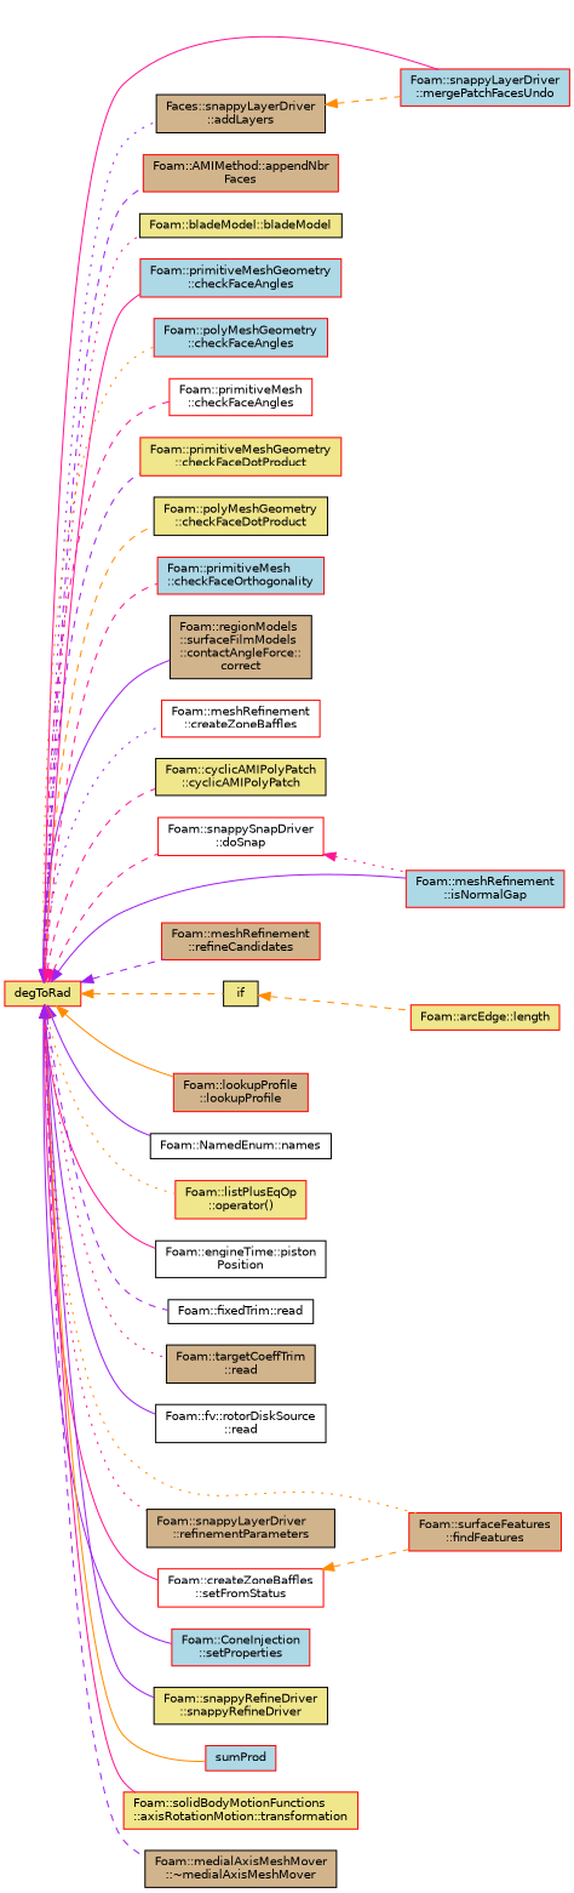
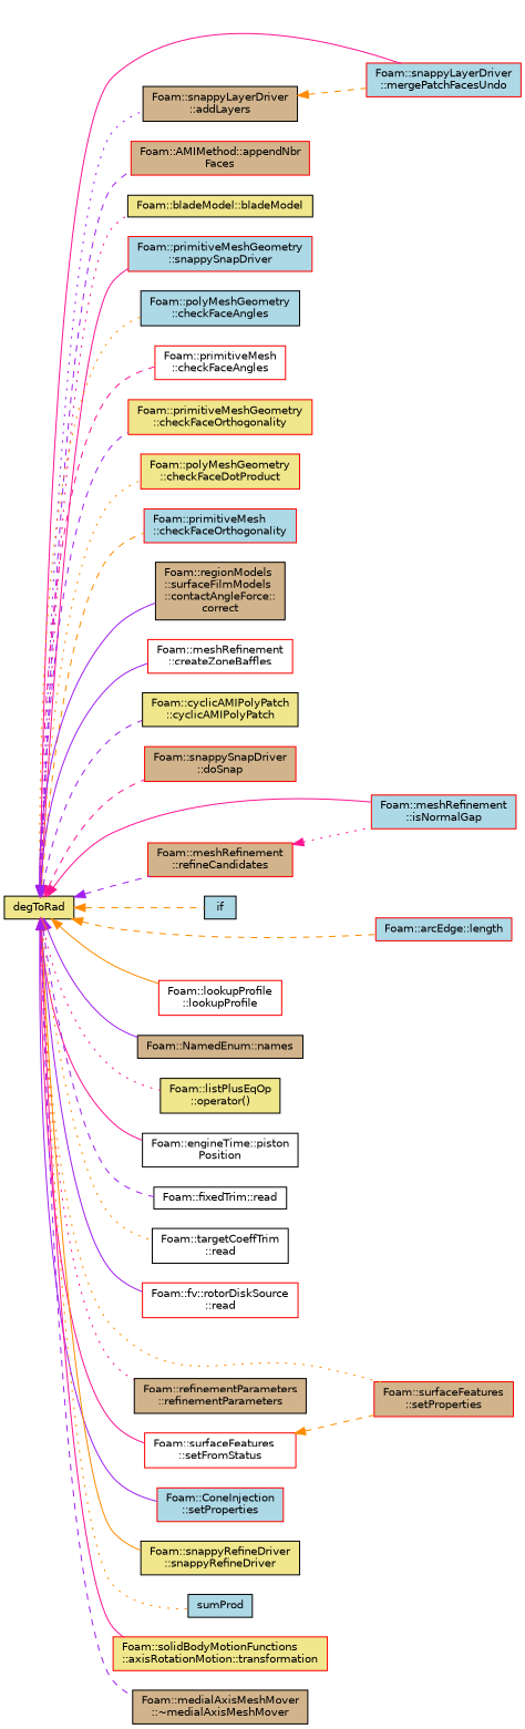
  digraph {
    rankdir=LR
    node [color=red fillcolor=khaki fontname=Helvetica fontsize=10 shape=record style=filled]
    edge [color=purple dir=back fontname=Helvetica fontsize=10 labelfontname=Helvetica labelfontsize=10 style=dashed]
-   n1 [fontcolor=black height=0.2 label=degToRad width=0.4]
-   n2 [color=black fillcolor=tan height=0.2 label="Faces::snappyLayerDriver\l::addLayers" width=0.4]
+   n1 [color=black fontcolor=black height=0.2 label=degToRad width=0.4]
+   n2 [color=black fillcolor=tan height=0.2 label="Foam::snappyLayerDriver\l::addLayers" width=0.4]
    n3 [fillcolor=lightblue height=0.2 label="Foam::snappyLayerDriver\l::mergePatchFacesUndo" width=0.4]
    n4 [fillcolor=tan height=0.2 label="Foam::AMIMethod::appendNbr\lFaces" width=0.4]
    n5 [color=black height=0.2 label="Foam::bladeModel::bladeModel" width=0.4]
-   n6 [fillcolor=lightblue height=0.2 label="Foam::primitiveMeshGeometry\l::checkFaceAngles" width=0.4]
-   n7 [fillcolor=lightblue height=0.2 label="Foam::polyMeshGeometry\l::checkFaceAngles" width=0.4]
+   n6 [fillcolor=lightblue height=0.2 label="Foam::primitiveMeshGeometry\l::snappySnapDriver" width=0.4]
+   n7 [color=black fillcolor=lightblue height=0.2 label="Foam::polyMeshGeometry\l::checkFaceAngles" width=0.4]
    n8 [fillcolor=white height=0.2 label="Foam::primitiveMesh\l::checkFaceAngles" width=0.4]
-   n9 [height=0.2 label="Foam::primitiveMeshGeometry\l::checkFaceDotProduct" width=0.4]
-   n10 [color=black height=0.2 label="Foam::polyMeshGeometry\l::checkFaceDotProduct" width=0.4]
+   n9 [height=0.2 label="Foam::primitiveMeshGeometry\l::checkFaceOrthogonality" width=0.4]
+   n10 [height=0.2 label="Foam::polyMeshGeometry\l::checkFaceDotProduct" width=0.4]
    n11 [fillcolor=lightblue height=0.2 label="Foam::primitiveMesh\l::checkFaceOrthogonality" width=0.4]
    n12 [color=black fillcolor=tan height=0.2 label="Foam::regionModels\l::surfaceFilmModels\l::contactAngleForce::\lcorrect" width=0.4]
    n13 [fillcolor=white height=0.2 label="Foam::meshRefinement\l::createZoneBaffles" width=0.4]
    n14 [color=black height=0.2 label="Foam::cyclicAMIPolyPatch\l::cyclicAMIPolyPatch" width=0.4]
-   n15 [fillcolor=white height=0.2 label="Foam::snappySnapDriver\l::doSnap" width=0.4]
-   n16 [fillcolor=tan height=0.2 label="Foam::surfaceFeatures\l::findFeatures" width=0.4]
-   n17 [color=black height=0.2 label=if width=0.4]
+   n15 [fillcolor=tan height=0.2 label="Foam::snappySnapDriver\l::doSnap" width=0.4]
+   n16 [fillcolor=tan height=0.2 label="Foam::surfaceFeatures\l::setProperties" width=0.4]
+   n17 [color=black fillcolor=lightblue height=0.2 label=if width=0.4]
    n18 [fillcolor=lightblue height=0.2 label="Foam::meshRefinement\l::isNormalGap" width=0.4]
-   n19 [height=0.2 label="Foam::arcEdge::length" width=0.4]
-   n20 [fillcolor=tan height=0.2 label="Foam::lookupProfile\l::lookupProfile" width=0.4]
-   n21 [color=black fillcolor=white height=0.2 label="Foam::NamedEnum::names" width=0.4]
-   n22 [height=0.2 label="Foam::listPlusEqOp\l::operator()" width=0.4]
+   n19 [fillcolor=lightblue height=0.2 label="Foam::arcEdge::length" width=0.4]
+   n20 [fillcolor=white height=0.2 label="Foam::lookupProfile\l::lookupProfile" width=0.4]
+   n21 [color=black fillcolor=tan height=0.2 label="Foam::NamedEnum::names" width=0.4]
+   n22 [color=black height=0.2 label="Foam::listPlusEqOp\l::operator()" width=0.4]
    n23 [color=black fillcolor=white height=0.2 label="Foam::engineTime::piston\lPosition" width=0.4]
    n24 [color=black fillcolor=white height=0.2 label="Foam::fixedTrim::read" width=0.4]
-   n25 [color=black fillcolor=tan height=0.2 label="Foam::targetCoeffTrim\l::read" width=0.4]
-   n26 [color=black fillcolor=white height=0.2 label="Foam::fv::rotorDiskSource\l::read" width=0.4]
+   n25 [color=black fillcolor=white height=0.2 label="Foam::targetCoeffTrim\l::read" width=0.4]
+   n26 [fillcolor=white height=0.2 label="Foam::fv::rotorDiskSource\l::read" width=0.4]
    n27 [fillcolor=tan height=0.2 label="Foam::meshRefinement\l::refineCandidates" width=0.4]
-   n28 [color=black fillcolor=tan height=0.2 label="Foam::snappyLayerDriver\l::refinementParameters" width=0.4]
-   n29 [fillcolor=white height=0.2 label="Foam::createZoneBaffles\l::setFromStatus" width=0.4]
+   n28 [color=black fillcolor=tan height=0.2 label="Foam::refinementParameters\l::refinementParameters" width=0.4]
+   n29 [fillcolor=white height=0.2 label="Foam::surfaceFeatures\l::setFromStatus" width=0.4]
    n30 [fillcolor=lightblue height=0.2 label="Foam::ConeInjection\l::setProperties" width=0.4]
    n31 [color=black height=0.2 label="Foam::snappyRefineDriver\l::snappyRefineDriver" width=0.4]
-   n32 [fillcolor=lightblue height=0.2 label=sumProd width=0.4]
+   n32 [color=black fillcolor=lightblue height=0.2 label=sumProd width=0.4]
    n33 [height=0.2 label="Foam::solidBodyMotionFunctions\l::axisRotationMotion::transformation" width=0.4]
    n34 [color=black fillcolor=tan height=0.2 label="Foam::medialAxisMeshMover\l::~medialAxisMeshMover" width=0.4]
    n1 -> n2 [style=dotted]
    n1 -> n3 [color=deeppink style=solid]
    n1 -> n4
    n1 -> n5 [color=deeppink style=dotted]
    n1 -> n6 [color=deeppink style=solid]
    n1 -> n7 [color=darkorange style=dotted]
    n1 -> n8 [color=deeppink]
    n1 -> n9
-   n1 -> n10 [color=darkorange]
-   n1 -> n11 [color=deeppink]
+   n1 -> n10 [color=darkorange style=dotted]
+   n1 -> n11 [color=darkorange]
    n1 -> n12 [style=solid]
-   n1 -> n13 [style=dotted]
-   n1 -> n14 [color=deeppink]
+   n1 -> n13 [style=solid]
+   n1 -> n14
    n1 -> n15 [color=deeppink]
    n1 -> n16 [color=darkorange style=dotted]
    n1 -> n17 [color=darkorange]
-   n1 -> n18 [style=solid]
-   n17 -> n19 [color=darkorange]
+   n1 -> n18 [color=deeppink style=solid]
+   n1 -> n19 [color=darkorange]
    n1 -> n20 [color=darkorange style=solid]
    n1 -> n21 [style=solid]
-   n1 -> n22 [color=darkorange style=dotted]
+   n1 -> n22 [color=deeppink style=dotted]
    n1 -> n23 [color=deeppink style=solid]
    n1 -> n24
-   n1 -> n25 [color=deeppink style=dotted]
+   n1 -> n25 [color=darkorange style=dotted]
    n1 -> n26 [style=solid]
    n1 -> n27
    n1 -> n28 [color=deeppink style=dotted]
    n1 -> n29 [color=deeppink style=solid]
    n1 -> n30 [style=solid]
-   n1 -> n31 [style=solid]
-   n1 -> n32 [color=darkorange style=solid]
+   n1 -> n31 [color=darkorange style=solid]
+   n1 -> n32 [color=darkorange style=dotted]
    n1 -> n33 [color=deeppink style=solid]
    n1 -> n34
    n2 -> n3 [color=darkorange]
-   n15 -> n18 [color=deeppink style=dotted]
+   n27 -> n18 [color=deeppink style=dotted]
    n29 -> n16 [color=darkorange]
  }
